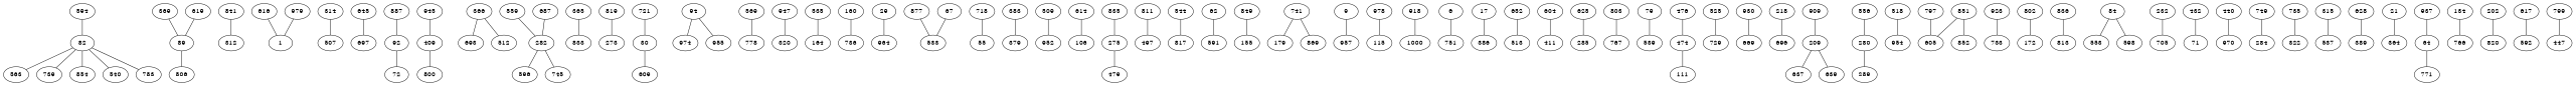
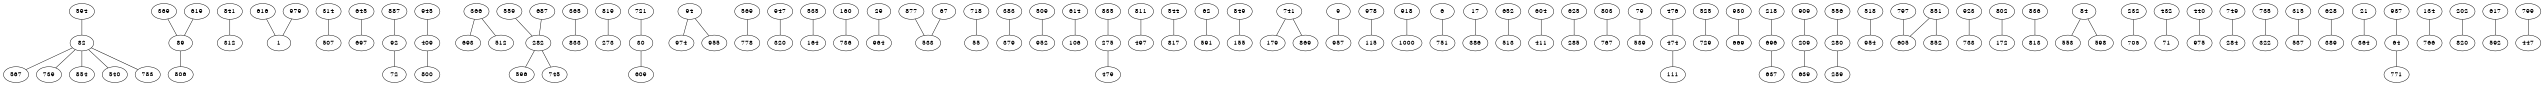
  strict graph {
    "edge"="{}"
    file="/Users/felicedeluca/Developer/UofA/mlgd/resources/Dataset2/originalgraphs/EU_core_Layer6-id.dot"
    "graph"="{'file': '/Users/felicedeluca/Developer/UofA/mlgd/resources/Dataset2/originalgraphs/EU_core_Layer6-id.dot'}"
    "node"="{'label': '', 'level': ''}"
    node [level=6]
    n1 [label=594]
    n2 [label=82 level=1]
-   n3 [label=563]
+   n3 [label=567]
    n4 [label=739]
    n5 [label=854]
    n6 [label=540]
    n7 [label=783]
    n8 [label=369]
    n9 [label=89 level=2]
    n10 [label=806]
    n11 [label=841]
    n12 [label=312 level=5]
    n13 [label=616]
    n14 [label=1 level=2]
    n15 [label=314 level=1]
    n16 [label=507]
    n17 [label=645]
    n18 [label=697 level=5]
    n19 [label=887]
    n20 [label=92 level=2]
    n21 [label=72]
    n22 [label=945]
    n23 [label=409 level=1]
    n24 [label=800]
    n25 [label=366 level=1]
    n26 [label=693]
    n27 [label=512]
    n28 [label=559]
    n29 [label=282 level=1]
    n30 [label=596]
    n31 [label=745]
    n32 [label=365 level=1]
    n33 [label=833]
    n34 [label=819]
    n35 [label=273 level=4]
    n36 [label=721]
    n37 [label=30 level=1]
    n38 [label=609]
    n39 [label=94 level=2]
    n40 [label=974]
    n41 [label=955]
    n42 [label=569 level=3]
    n43 [label=778]
    n44 [label=947]
    n45 [label=320 level=2]
    n46 [label=535]
    n47 [label=164 level=2]
    n48 [label=160 level=1]
    n49 [label=736]
    n50 [label=29 level=2]
    n51 [label=964]
    n52 [label=877]
    n53 [label=533 level=1]
    n54 [label=619]
    n55 [label=718]
    n56 [label=55 level=1]
    n57 [label=383]
    n58 [label=379 level=2]
    n59 [label=509 level=2]
    n60 [label=952]
    n61 [label=614]
    n62 [label=106 level=1]
    n63 [label=835]
    n64 [label=275 level=4]
    n65 [label=479]
    n66 [label=811]
    n67 [label=497 level=4]
    n68 [label=687]
    n69 [label=544 level=4]
    n70 [label=817]
    n71 [label=62 level=1]
    n72 [label=591]
    n73 [label=849]
    n74 [label=155 level=2]
    n75 [label=741]
    n76 [label=179 level=2]
    n77 [label=869]
    n78 [label=9 level=4]
    n79 [label=957]
    n80 [label=978]
    n81 [label=115 level=1]
    n82 [label=918 level=5]
    n83 [label=1000]
    n84 [label=6 level=1]
    n85 [label=751]
    n86 [label=17 level=1]
    n87 [label=386]
    n88 [label=652]
    n89 [label=513 level=2]
    n90 [label=604]
    n91 [label=411 level=1]
    n92 [label=625]
    n93 [label=285 level=1]
    n94 [label=803 level=4]
    n95 [label=767]
    n96 [label=79 level=3]
    n97 [label=539]
    n98 [label=476]
    n99 [label=474 level=1]
    n100 [label=111]
    n101 [label=525 level=3]
    n102 [label=729]
    n103 [label=930 level=5]
    n104 [label=669]
    n105 [label=218 level=2]
    n106 [label=696]
    n107 [label=909]
    n108 [label=209 level=1]
    n109 [label=637]
    n110 [label=639]
    n111 [label=556]
    n112 [label=280 level=1]
    n113 [label=289]
    n114 [label=518 level=2]
    n115 [label=954]
    n116 [label=797]
    n117 [label=605]
    n118 [label=923]
    n119 [label=733 level=5]
    n120 [label=802]
    n121 [label=172 level=1]
    n122 [label=836]
    n123 [label=813 level=5]
    n124 [label=84 level=1]
    n125 [label=553]
    n126 [label=598]
    n127 [label=851 level=5]
    n128 [label=852]
    n129 [label=232 level=1]
    n130 [label=705]
    n131 [label=432]
    n132 [label=71 level=5]
    n133 [label=440 level=2]
-   n134 [label=970]
+   n134 [label=975]
    n135 [label=749]
    n136 [label=284 level=3]
    n137 [label=735]
    n138 [label=322 level=5]
    n139 [label=315]
    n140 [label=537 level=2]
    n141 [label=628]
    n142 [label=389 level=2]
    n143 [label=21 level=1]
    n144 [label=364]
    n145 [label=937]
    n146 [label=64 level=1]
    n147 [label=771]
    n148 [label=134 level=5]
    n149 [label=766]
    n150 [label=202]
    n151 [label=820 level=1]
    n152 [label=617]
    n153 [label=592 level=4]
    n154 [label=979]
    n155 [label=67]
    n156 [label=799]
    n157 [label=447 level=2]
    n1 -- n2
    n2 -- n3
    n2 -- n4
    n2 -- n5
    n2 -- n6
    n2 -- n7
    n8 -- n9
    n9 -- n10
    n11 -- n12
    n13 -- n14
    n15 -- n16
    n17 -- n18
    n19 -- n20
    n20 -- n21
    n22 -- n23
    n23 -- n24
    n25 -- n26
    n25 -- n27
    n28 -- n29
    n29 -- n30
    n29 -- n31
    n32 -- n33
    n34 -- n35
    n36 -- n37
    n37 -- n38
    n39 -- n40
    n39 -- n41
    n42 -- n43
    n44 -- n45
    n46 -- n47
    n48 -- n49
    n50 -- n51
    n52 -- n53
    n54 -- n9
    n55 -- n56
    n57 -- n58
    n59 -- n60
    n61 -- n62
    n63 -- n64
    n64 -- n65
    n66 -- n67
    n68 -- n29
    n69 -- n70
    n71 -- n72
    n73 -- n74
    n75 -- n76
    n75 -- n77
    n78 -- n79
    n80 -- n81
    n82 -- n83
    n84 -- n85
    n86 -- n87
    n88 -- n89
    n90 -- n91
    n92 -- n93
    n94 -- n95
    n96 -- n97
    n98 -- n99
    n99 -- n100
    n101 -- n102
    n103 -- n104
    n105 -- n106
    n107 -- n108
-   n108 -- n109
+   n106 -- n109
    n108 -- n110
    n111 -- n112
    n112 -- n113
    n114 -- n115
    n116 -- n117
    n118 -- n119
    n120 -- n121
    n122 -- n123
    n124 -- n125
    n124 -- n126
    n127 -- n117
    n127 -- n128
    n129 -- n130
    n131 -- n132
    n133 -- n134
    n135 -- n136
    n137 -- n138
    n139 -- n140
    n141 -- n142
    n143 -- n144
    n145 -- n146
    n146 -- n147
    n148 -- n149
    n150 -- n151
    n152 -- n153
    n154 -- n14
    n155 -- n53
    n156 -- n157
  }
